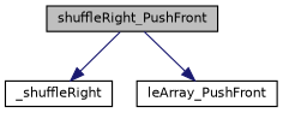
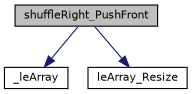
  digraph {
    rankdir=TB
    node [color=black fillcolor=white fontname=Helvetica fontsize=10 shape=record style=filled]
    edge [color=midnightblue fontname=Helvetica fontsize=10 labelfontname=Helvetica labelfontsize=10 style=solid]
    n1 [fillcolor=grey75 fontcolor=black height=0.2 label=shuffleRight_PushFront width=0.4]
-   n2 [height=0.2 label=_shuffleRight width=0.4]
-   n3 [height=0.2 label=leArray_PushFront width=0.4]
+   n2 [height=0.2 label=_leArray width=0.4]
+   n3 [height=0.2 label=leArray_Resize width=0.4]
    n1 -> n2
    n1 -> n3
  }
